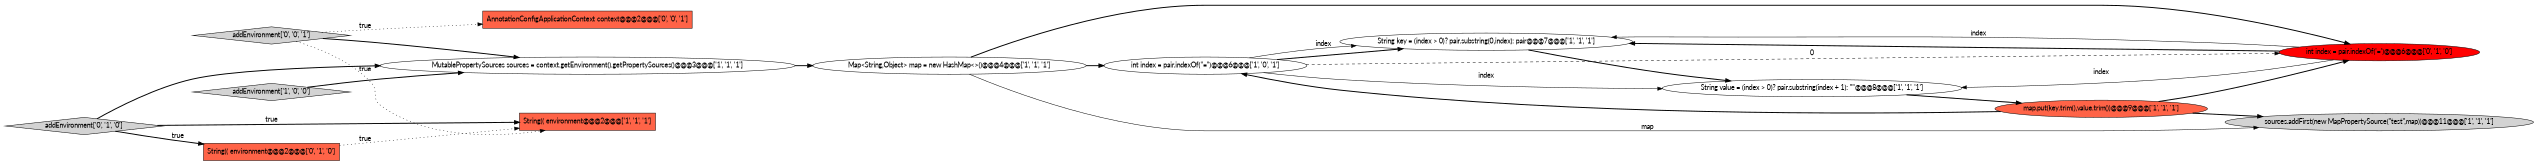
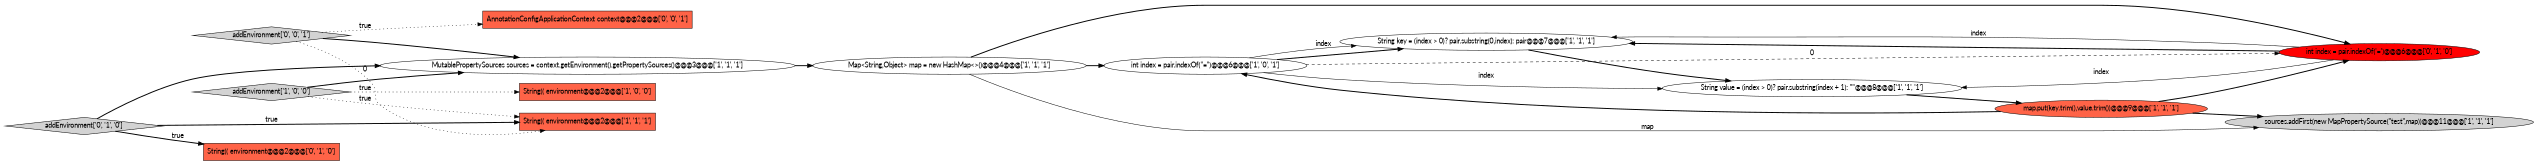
  digraph {
    fontname=Lato
    rankdir=LR
    node [fillcolor=tomato fontname=Lato shape=ellipse style=filled]
    edge [fontname=Lato style=bold]
    n1 [label="String(( environment@@@2@@@['0', '1', '0']" shape=box]
    n2 [fillcolor=white label="String key = (index > 0)? pair.substring(0,index): pair@@@7@@@['1', '1', '1']"]
    n3 [fillcolor=white label="String value = (index > 0)? pair.substring(index + 1): \"\"@@@8@@@['1', '1', '1']"]
    n4 [label="map.put(key.trim(),value.trim())@@@9@@@['1', '1', '1']"]
    n5 [label="AnnotationConfigApplicationContext context@@@2@@@['0', '0', '1']" shape=box]
    n6 [fillcolor=white label="Map<String,Object> map = new HashMap<>()@@@4@@@['1', '1', '1']"]
    n7 [fillcolor=white label="int index = pair.indexOf(\"=\")@@@6@@@['1', '0', '1']"]
    n8 [fillcolor=lightgray label="sources.addFirst(new MapPropertySource(\"test\",map))@@@11@@@['1', '1', '1']"]
    n9 [fillcolor=red label="int index = pair.indexOf('=')@@@6@@@['0', '1', '0']"]
    n10 [fillcolor=white label="MutablePropertySources sources = context.getEnvironment().getPropertySources()@@@3@@@['1', '1', '1']"]
    n11 [fillcolor=lightgray label="addEnvironment['0', '0', '1']" shape=diamond]
    n12 [label="String(( environment@@@2@@@['1', '1', '1']" shape=box]
+   n13 [label="String(( environment@@@2@@@['1', '0', '0']" shape=box]
    n14 [fillcolor=lightgray label="addEnvironment['1', '0', '0']" shape=diamond]
    n15 [fillcolor=lightgray label="addEnvironment['0', '1', '0']" shape=diamond]
    n2 -> n3
    n3 -> n4
    n4 -> n7
    n4 -> n8
    n4 -> n9
    n6 -> n7
    n6 -> n8 [label=map style=solid]
    n6 -> n9
    n7 -> n2
    n7 -> n2 [label=index style=solid]
    n7 -> n3 [label=index style=solid]
    n7 -> n9 [label=0 style=dashed]
    n9 -> n2
    n9 -> n2 [label=index style=solid]
    n9 -> n3 [label=index style=solid]
    n10 -> n6
    n11 -> n5 [label=true style=dotted]
    n11 -> n10
-   n11 -> n12 [label=true style=dotted]
+   n11 -> n12 [label=0 style=dotted]
    n14 -> n10
-   n1 -> n12 [label=true style=dotted]
+   n14 -> n12 [label=true style=dotted]
+   n14 -> n13 [label=true style=dotted]
    n15 -> n1 [label=true]
    n15 -> n10
    n15 -> n12 [label=true]
  }
